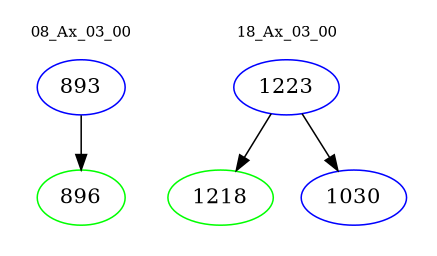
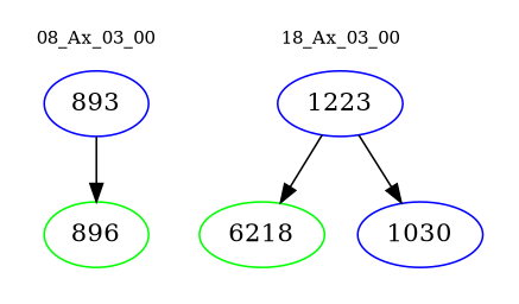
  digraph {
    node [color=blue]
    edge [color=black]
    n1 [label=893]
    n2 [color=green label=896]
    n3 [label=1223]
-   n4 [color=green label=1218]
+   n4 [color=green label=6218]
    n5 [label=1030]
    subgraph cluster_1 {
      color=white
      fontsize=10
      label="08_Ax_03_00"
      n1
      n2
    }
    subgraph cluster_2 {
      color=white
      fontsize=10
      label="18_Ax_03_00"
      n3
      n4
      n5
    }
    n1 -> n2
    n3 -> n4
    n3 -> n5
  }
